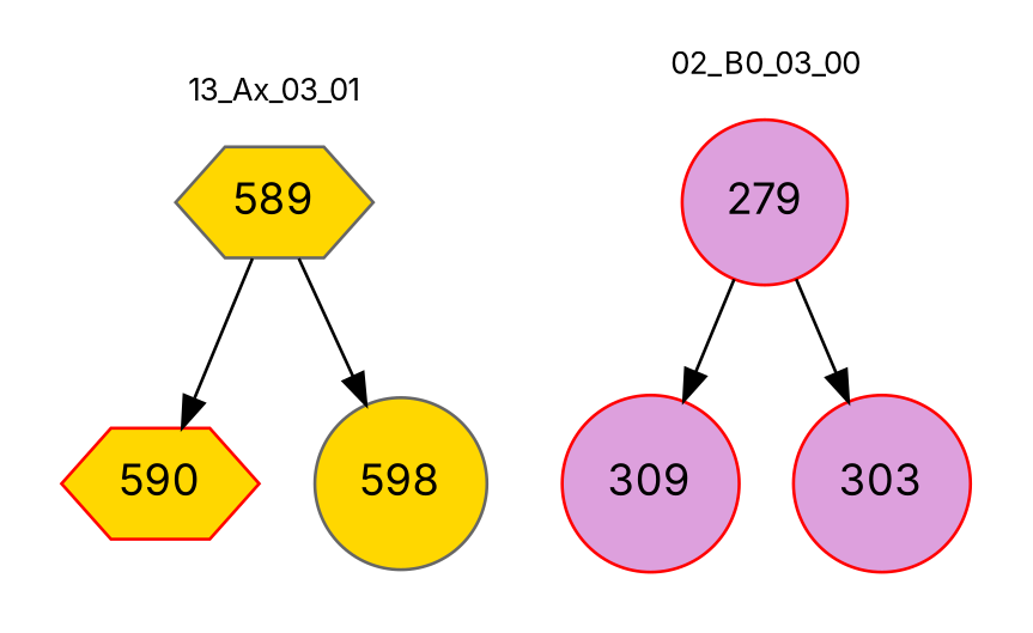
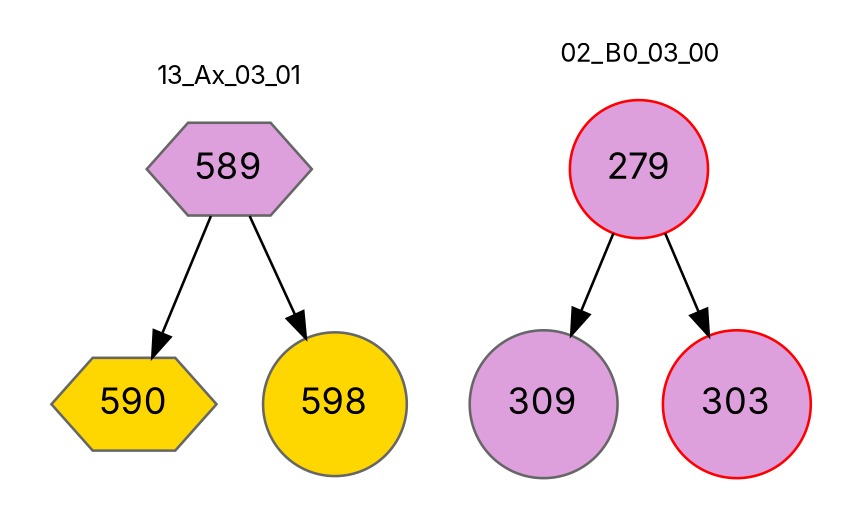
  digraph {
    fontname=Inter
    node [color=gray40 fillcolor=gold fontname=Inter shape=circle style=filled]
    edge [color=black fontname=Inter style=solid]
-   n1 [label=589 shape=hexagon]
-   n2 [color=red label=590 shape=hexagon]
+   n1 [fillcolor=plum label=589 shape=hexagon]
+   n2 [label=590 shape=hexagon]
    n3 [label=598]
    n4 [color=red fillcolor=plum label=279]
-   n5 [color=red fillcolor=plum label=309]
+   n5 [fillcolor=plum label=309]
    n6 [color=red fillcolor=plum label=303]
    subgraph cluster_1 {
      color=white
      fontsize=10
      label="13_Ax_03_01"
      n1
      n2
      n3
    }
    subgraph cluster_2 {
      color=white
      fontsize=10
      label="02_B0_03_00"
      n4
      n5
      n6
    }
    n1 -> n2
    n1 -> n3
    n4 -> n5
    n4 -> n6
  }
